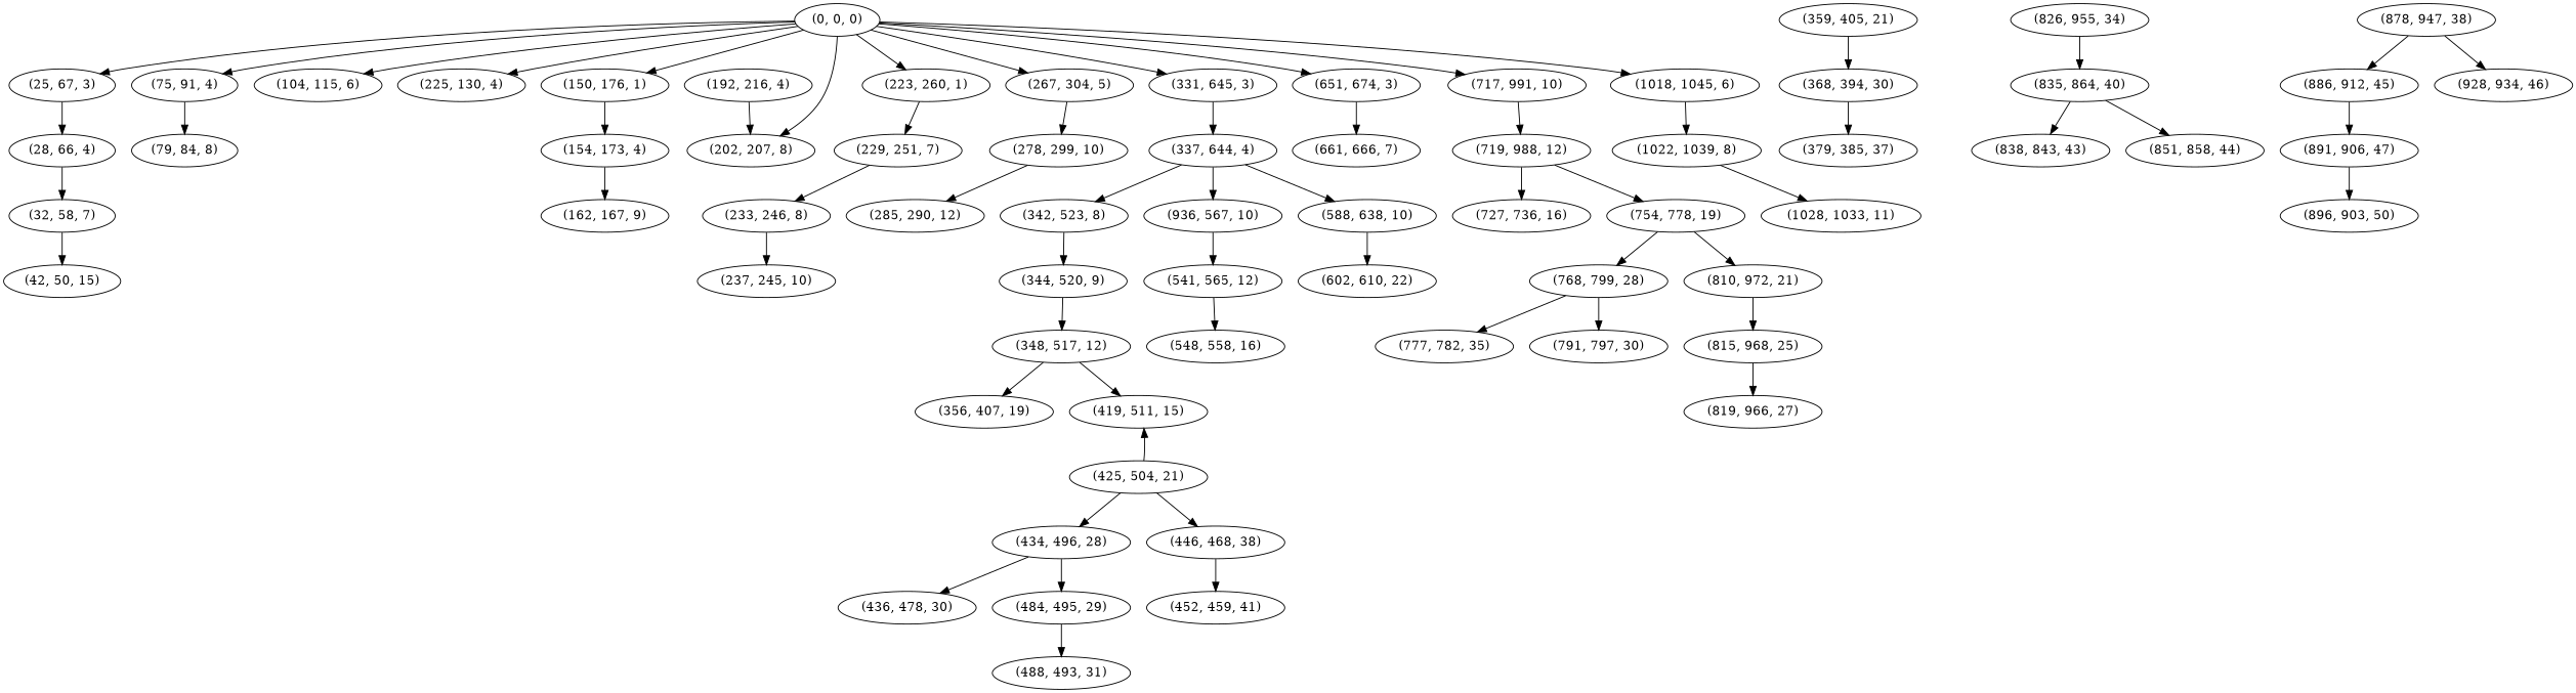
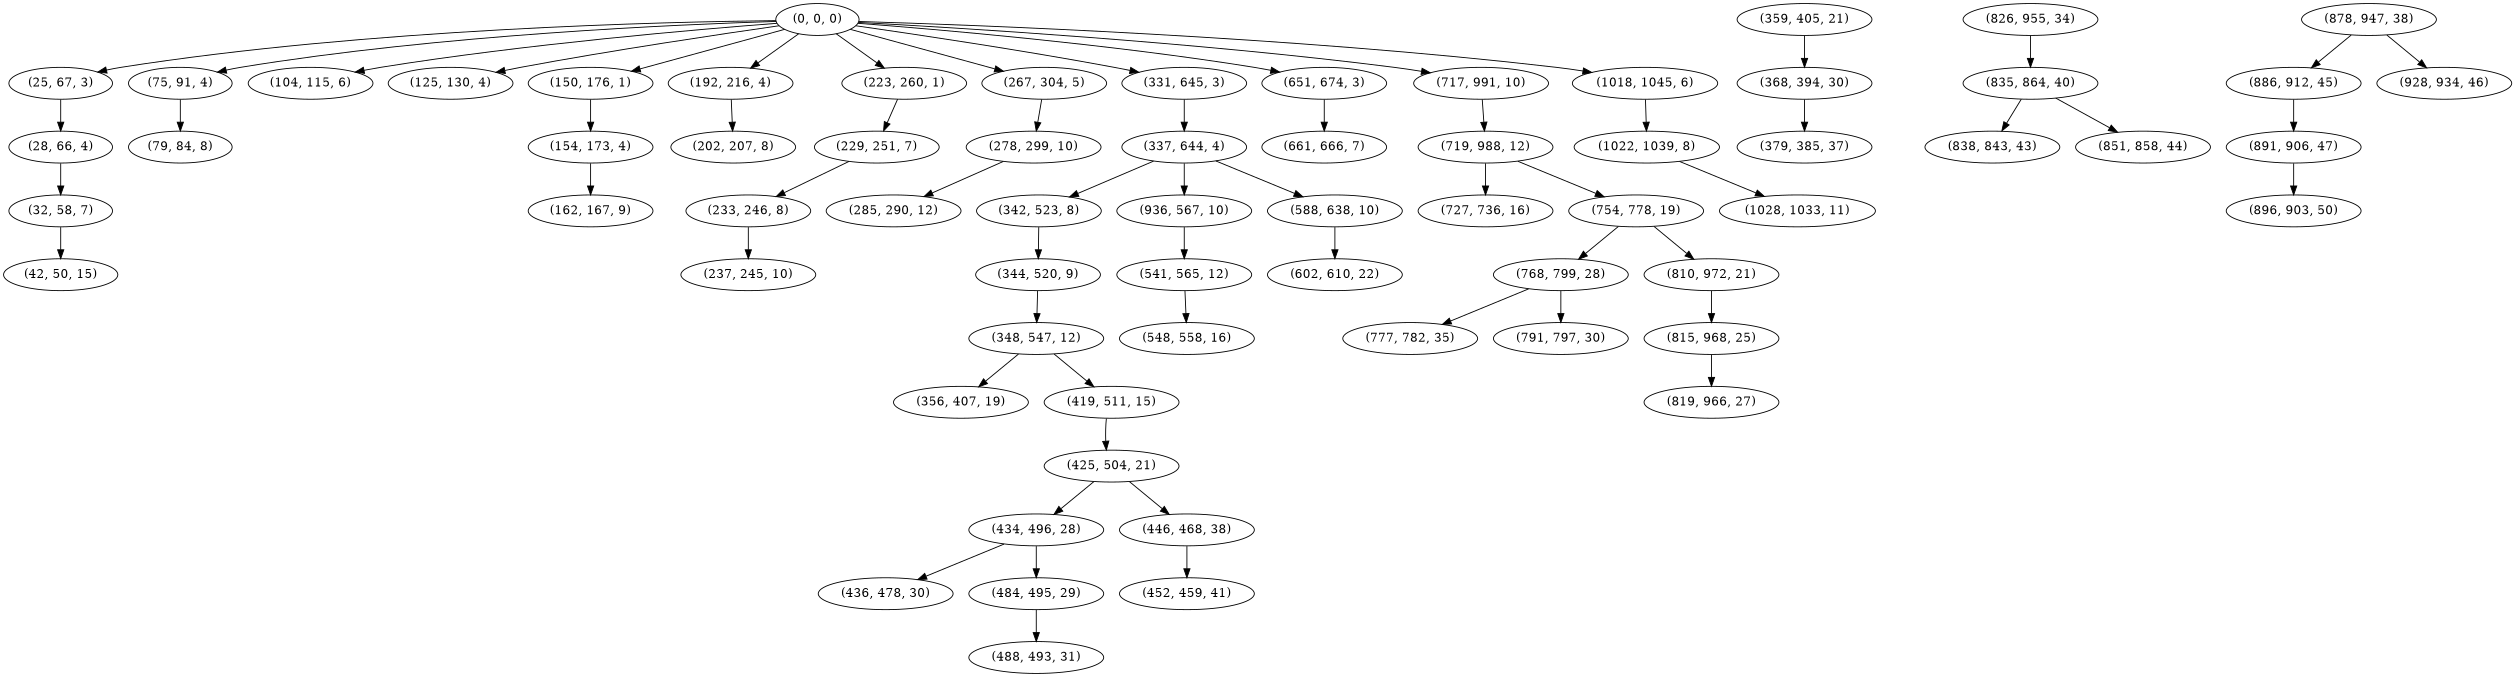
  digraph {
    "(0, 0, 0)"
    "(25, 67, 3)"
    "(75, 91, 4)"
    "(104, 115, 6)"
-   "(125, 130, 4)" [label="(225, 130, 4)"]
+   "(125, 130, 4)"
    "(150, 176, 1)"
    "(192, 216, 4)"
    "(223, 260, 1)"
    "(267, 304, 5)"
    "(331, 645, 3)"
    "(651, 674, 3)"
    "(717, 991, 10)"
    "(1018, 1045, 6)"
    "(28, 66, 4)"
    "(79, 84, 8)"
    "(154, 173, 4)"
    "(202, 207, 8)"
    "(229, 251, 7)"
    "(278, 299, 10)"
    "(337, 644, 4)"
    "(661, 666, 7)"
    "(719, 988, 12)"
    "(1022, 1039, 8)"
    "(32, 58, 7)"
    "(42, 50, 15)"
    "(162, 167, 9)"
    "(233, 246, 8)"
    n28 [label="(237, 245, 10)"]
    "(285, 290, 12)"
    "(342, 523, 8)"
    n31 [label="(936, 567, 10)"]
    "(588, 638, 10)"
    "(344, 520, 9)"
    "(541, 565, 12)"
    "(602, 610, 22)"
-   "(348, 517, 12)"
+   "(348, 517, 12)" [label="(348, 547, 12)"]
    "(356, 407, 19)"
    "(419, 511, 15)"
    "(425, 504, 21)"
    "(359, 405, 21)"
    "(368, 394, 30)"
    "(379, 385, 37)"
    "(434, 496, 28)"
    "(446, 468, 38)"
    "(436, 478, 30)"
    "(484, 495, 29)"
    "(488, 493, 31)"
    "(452, 459, 41)"
    "(548, 558, 16)"
    "(727, 736, 16)"
    n51 [label="(754, 778, 19)"]
    "(768, 799, 28)"
    "(810, 972, 21)"
    "(777, 782, 35)"
    "(791, 797, 30)"
    "(815, 968, 25)"
    "(819, 966, 27)"
    "(826, 955, 34)"
    "(835, 864, 40)"
    "(838, 843, 43)"
    "(851, 858, 44)"
    "(878, 947, 38)"
    "(886, 912, 45)"
    "(928, 934, 46)"
    "(891, 906, 47)"
    "(896, 903, 50)"
    "(1028, 1033, 11)"
    "(0, 0, 0)" -> "(25, 67, 3)"
    "(0, 0, 0)" -> "(75, 91, 4)"
    "(0, 0, 0)" -> "(104, 115, 6)"
    "(0, 0, 0)" -> "(125, 130, 4)"
    "(0, 0, 0)" -> "(150, 176, 1)"
-   "(0, 0, 0)" -> "(202, 207, 8)"
+   "(0, 0, 0)" -> "(192, 216, 4)"
    "(0, 0, 0)" -> "(223, 260, 1)"
    "(0, 0, 0)" -> "(267, 304, 5)"
    "(0, 0, 0)" -> "(331, 645, 3)"
    "(0, 0, 0)" -> "(651, 674, 3)"
    "(0, 0, 0)" -> "(717, 991, 10)"
    "(0, 0, 0)" -> "(1018, 1045, 6)"
    "(25, 67, 3)" -> "(28, 66, 4)"
    "(75, 91, 4)" -> "(79, 84, 8)"
    "(150, 176, 1)" -> "(154, 173, 4)"
    "(192, 216, 4)" -> "(202, 207, 8)"
    "(223, 260, 1)" -> "(229, 251, 7)"
    "(267, 304, 5)" -> "(278, 299, 10)"
    "(331, 645, 3)" -> "(337, 644, 4)"
    "(651, 674, 3)" -> "(661, 666, 7)"
    "(717, 991, 10)" -> "(719, 988, 12)"
    "(1018, 1045, 6)" -> "(1022, 1039, 8)"
    "(28, 66, 4)" -> "(32, 58, 7)"
    "(154, 173, 4)" -> "(162, 167, 9)"
    "(229, 251, 7)" -> "(233, 246, 8)"
    "(278, 299, 10)" -> "(285, 290, 12)"
    "(337, 644, 4)" -> "(342, 523, 8)"
    "(337, 644, 4)" -> n31
    "(337, 644, 4)" -> "(588, 638, 10)"
    "(719, 988, 12)" -> "(727, 736, 16)"
    "(719, 988, 12)" -> n51
    "(1022, 1039, 8)" -> "(1028, 1033, 11)"
    "(32, 58, 7)" -> "(42, 50, 15)"
    "(233, 246, 8)" -> n28
    "(342, 523, 8)" -> "(344, 520, 9)"
    n31 -> "(541, 565, 12)"
    "(588, 638, 10)" -> "(602, 610, 22)"
    "(344, 520, 9)" -> "(348, 517, 12)"
    "(541, 565, 12)" -> "(548, 558, 16)"
    "(348, 517, 12)" -> "(356, 407, 19)"
    "(348, 517, 12)" -> "(419, 511, 15)"
-   "(425, 504, 21)" -> "(419, 511, 15)"
+   "(419, 511, 15)" -> "(425, 504, 21)"
    "(425, 504, 21)" -> "(434, 496, 28)"
    "(425, 504, 21)" -> "(446, 468, 38)"
    "(359, 405, 21)" -> "(368, 394, 30)"
    "(368, 394, 30)" -> "(379, 385, 37)"
    "(434, 496, 28)" -> "(436, 478, 30)"
    "(434, 496, 28)" -> "(484, 495, 29)"
    "(446, 468, 38)" -> "(452, 459, 41)"
    "(484, 495, 29)" -> "(488, 493, 31)"
    n51 -> "(768, 799, 28)"
    n51 -> "(810, 972, 21)"
    "(768, 799, 28)" -> "(777, 782, 35)"
    "(768, 799, 28)" -> "(791, 797, 30)"
    "(810, 972, 21)" -> "(815, 968, 25)"
    "(815, 968, 25)" -> "(819, 966, 27)"
    "(826, 955, 34)" -> "(835, 864, 40)"
    "(835, 864, 40)" -> "(838, 843, 43)"
    "(835, 864, 40)" -> "(851, 858, 44)"
    "(878, 947, 38)" -> "(886, 912, 45)"
    "(878, 947, 38)" -> "(928, 934, 46)"
    "(886, 912, 45)" -> "(891, 906, 47)"
    "(891, 906, 47)" -> "(896, 903, 50)"
  }
